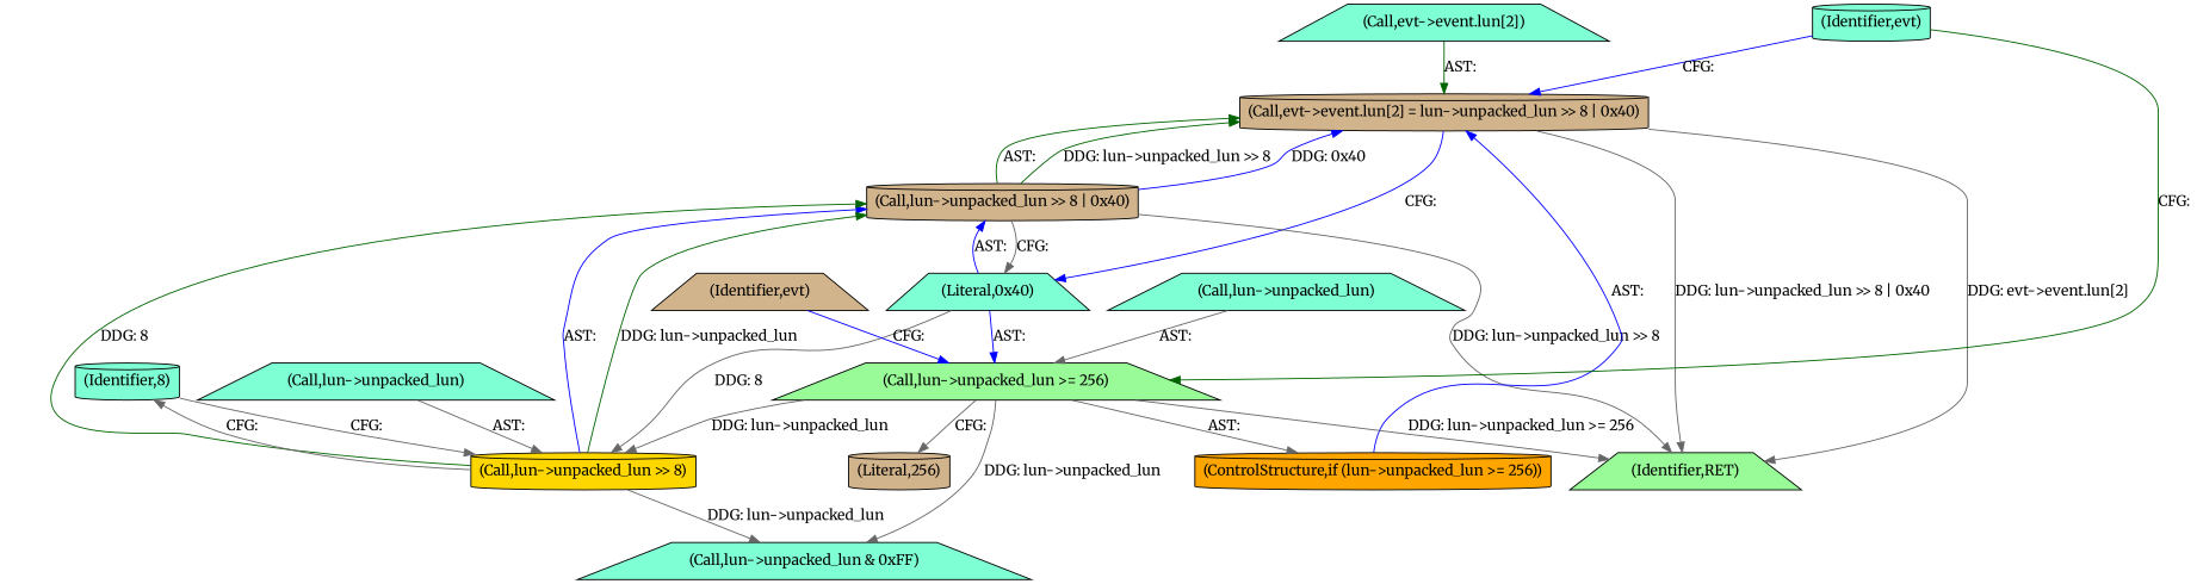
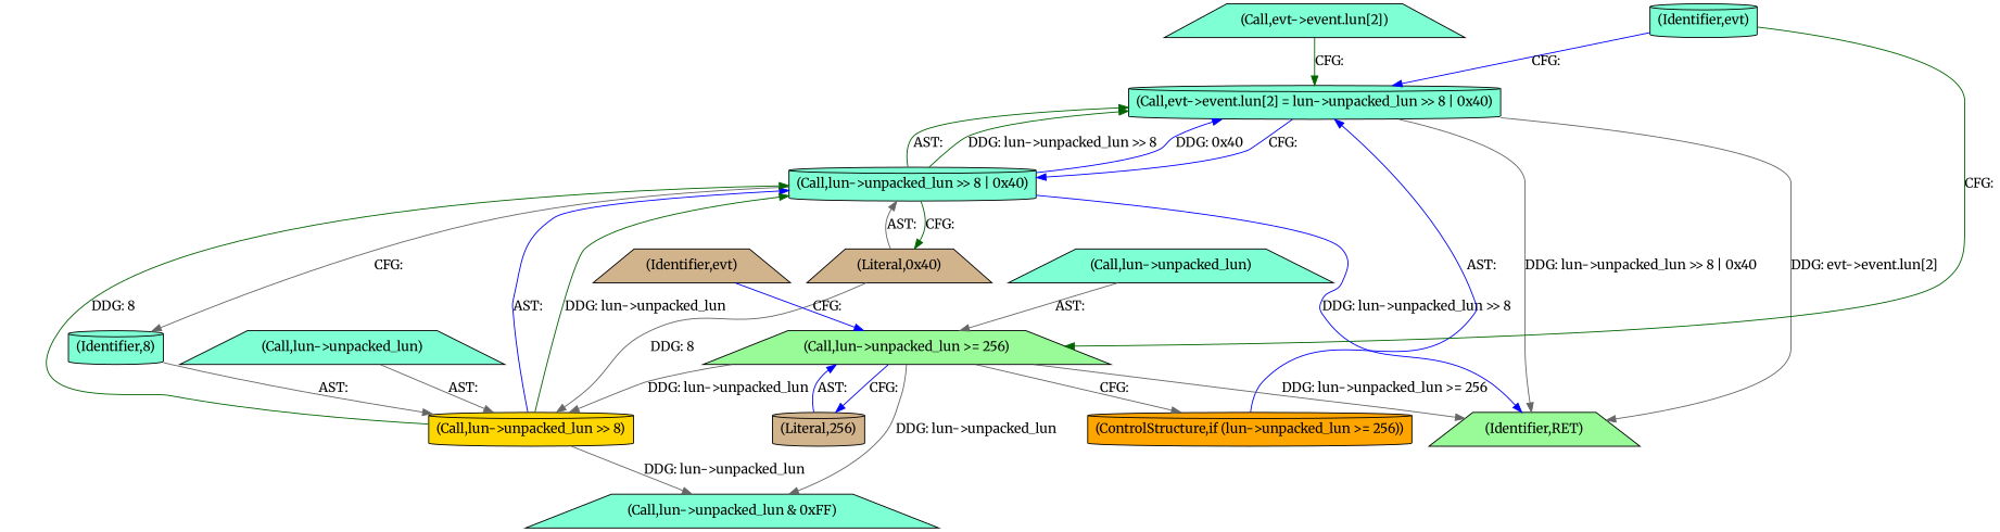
  digraph {
    fontname=Merriweather
    node [fillcolor=aquamarine fontname=Merriweather shape=trapezium style=filled]
    edge [color=gray40 fontname=Merriweather]
-   n1 [fillcolor=tan label="(Call,evt->event.lun[2] = lun->unpacked_lun >> 8 | 0x40)" shape=cylinder]
-   n2 [fillcolor=tan label="(Call,lun->unpacked_lun >> 8 | 0x40)" shape=cylinder]
+   n1 [label="(Call,evt->event.lun[2] = lun->unpacked_lun >> 8 | 0x40)" shape=cylinder]
+   n2 [label="(Call,lun->unpacked_lun >> 8 | 0x40)" shape=cylinder]
    n3 [fillcolor=palegreen label="(Identifier,RET)"]
-   n4 [label="(Literal,0x40)"]
+   n4 [fillcolor=tan label="(Literal,0x40)"]
    n5 [fillcolor=orange label="(ControlStructure,if (lun->unpacked_lun >= 256))" shape=cylinder]
    n6 [fillcolor=gold label="(Call,lun->unpacked_lun >> 8)" shape=cylinder]
    n7 [label="(Identifier,8)" shape=cylinder]
    n8 [label="(Call,lun->unpacked_lun & 0xFF)"]
    n9 [fillcolor=palegreen label="(Call,lun->unpacked_lun >= 256)"]
    n10 [fillcolor=tan label="(Literal,256)" shape=cylinder]
    n11 [fillcolor=tan label="(Identifier,evt)"]
    n12 [label="(Call,evt->event.lun[2])"]
    n13 [label="(Call,lun->unpacked_lun)"]
    n14 [label="(Call,lun->unpacked_lun)"]
    n15 [label="(Identifier,evt)" shape=cylinder]
-   n1 -> n4 [color=blue label="CFG: "]
+   n1 -> n2 [color=blue label="CFG: "]
    n1 -> n3 [label="DDG: evt->event.lun[2]"]
    n1 -> n3 [label="DDG: lun->unpacked_lun >> 8 | 0x40"]
    n2 -> n1 [color=darkgreen label="AST: "]
    n2 -> n1 [color=darkgreen label="DDG: lun->unpacked_lun >> 8"]
    n2 -> n1 [color=blue label="DDG: 0x40"]
-   n2 -> n3 [label="DDG: lun->unpacked_lun >> 8"]
-   n2 -> n4 [label="CFG: "]
-   n4 -> n2 [color=blue label="AST: "]
+   n2 -> n3 [color=blue label="DDG: lun->unpacked_lun >> 8"]
+   n2 -> n4 [color=darkgreen label="CFG: "]
+   n4 -> n2 [label="AST: "]
    n4 -> n6 [label="DDG: 8"]
    n5 -> n1 [color=blue label="AST: "]
    n6 -> n2 [color=blue label="AST: "]
    n6 -> n2 [color=darkgreen label="DDG: lun->unpacked_lun"]
    n6 -> n2 [color=darkgreen label="DDG: 8"]
-   n6 -> n7 [label="CFG: "]
+   n2 -> n7 [label="CFG: "]
    n6 -> n8 [label="DDG: lun->unpacked_lun"]
-   n7 -> n6 [label="CFG: "]
+   n7 -> n6 [label="AST: "]
    n9 -> n3 [label="DDG: lun->unpacked_lun >= 256"]
-   n9 -> n5 [label="AST: "]
+   n9 -> n5 [label="CFG: "]
    n9 -> n6 [label="DDG: lun->unpacked_lun"]
    n9 -> n8 [label="DDG: lun->unpacked_lun"]
-   n9 -> n10 [label="CFG: "]
-   n4 -> n9 [color=blue label="AST: "]
+   n9 -> n10 [color=blue label="CFG: "]
+   n10 -> n9 [color=blue label="AST: "]
    n11 -> n9 [color=blue label="CFG: "]
-   n12 -> n1 [color=darkgreen label="AST: "]
+   n12 -> n1 [color=darkgreen label="CFG: "]
    n13 -> n9 [label="AST: "]
    n14 -> n6 [label="AST: "]
    n15 -> n1 [color=blue label="CFG: "]
    n15 -> n9 [color=darkgreen label="CFG: "]
  }
